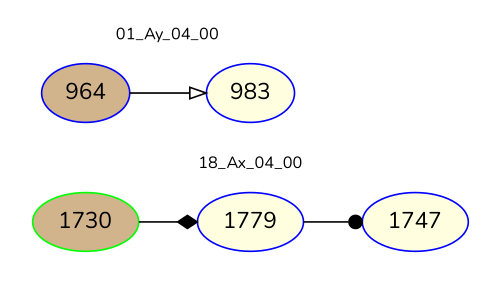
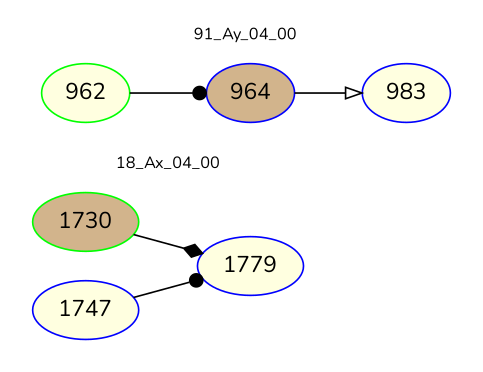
  digraph {
    fontname=Nunito
    rankdir=LR
    node [color=blue fillcolor=lightyellow fontname=Nunito style=filled]
    edge [arrowhead=dot color=black fontname=Nunito]
    n1 [color=green fillcolor=tan label=1730]
    n2 [label=1779]
    n3 [label=1747]
+   n4 [color=green label=962]
    n5 [fillcolor=tan label=964]
    n6 [label=983]
    subgraph cluster_1 {
      color=white
      fontsize=10
      label="18_Ax_04_00"
      n1
      n2
      n3
    }
    subgraph cluster_2 {
      color=white
      fontsize=10
-     label="01_Ay_04_00"
+     label="91_Ay_04_00"
+     n4
      n5
      n6
    }
    n1 -> n2 [arrowhead=diamond]
-   n2 -> n3
+   n3 -> n2
+   n4 -> n5
    n5 -> n6 [arrowhead=onormal]
  }
